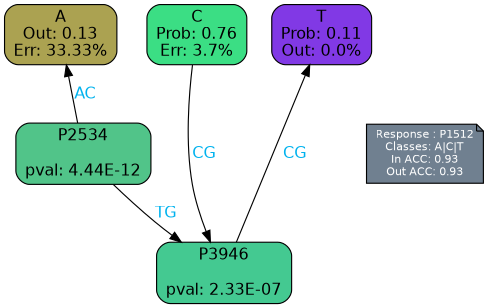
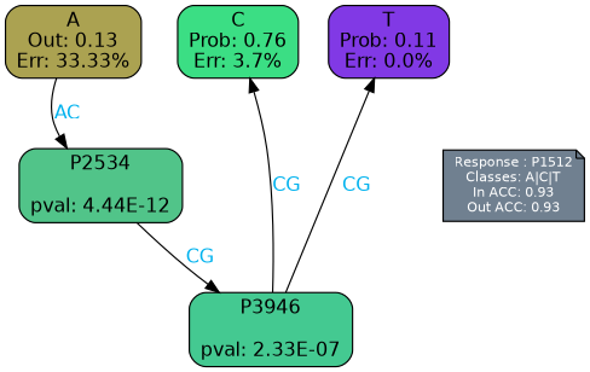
  digraph {
    ranksep=equally
    splines=polylines
    node [color=black fontname=helvetica shape=box style="filled, rounded"]
    edge [fontcolor=deepskyblue2 fontname=helvetica]
    n1 [fillcolor="#aba251" label="A\nOut: 0.13\nErr: 33.33%"]
-   n2 [fillcolor="#8139e5" label="T\nProb: 0.11\nOut: 0.0%"]
+   n2 [fillcolor="#8139e5" label="T\nProb: 0.11\nErr: 0.0%"]
    n3 [fillcolor="#3bde84" label="C\nProb: 0.76\nErr: 3.7%"]
    n4 [align=left fillcolor=slategray fontcolor=white fontsize=10 label="Response : P1512\nClasses: A|C|T\nIn ACC: 0.93\nOut ACC: 0.93\n" shape=note style=filled]
    n5 [fillcolor="#51c489" label="P2534\n\npval: 4.44E-12"]
    n6 [fillcolor="#44c991" label="P3946\n\npval: 2.33E-07"]
    subgraph sub_1 {
      rank=same
      n1
      n2
      n3
    }
    subgraph sub_2 {
      rank=same
      n4
      n5
    }
-   n5 -> n1 [label=AC]
-   n5 -> n6 [label=TG]
+   n1 -> n5 [label=AC]
+   n5 -> n6 [label=CG]
    n6 -> n2 [label=CG]
-   n3 -> n6 [label=CG]
+   n6 -> n3 [label=CG]
  }
